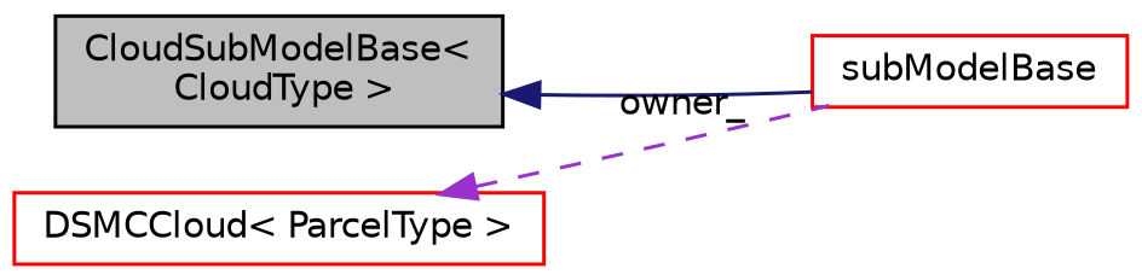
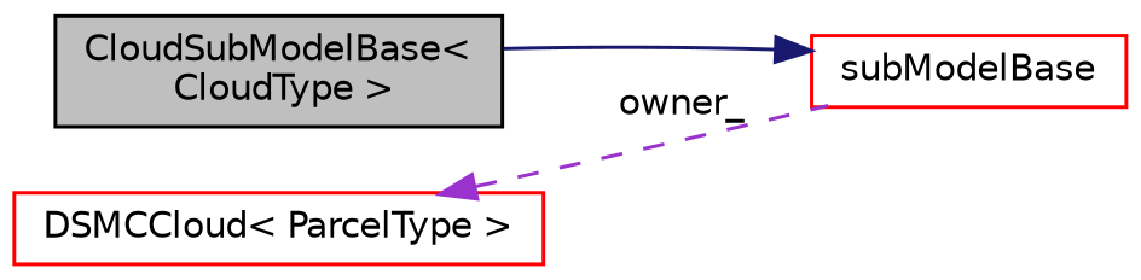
  digraph {
    rankdir=LR
    node [color=red fontname=Helvetica fontsize=10 shape=record]
    edge [dir=back fontname=Helvetica fontsize=10 labelfontname=Helvetica labelfontsize=10]
    n1 [color=black fillcolor=grey75 fontcolor=black height=0.2 label="CloudSubModelBase\<\l CloudType \>" style=filled width=0.4]
    n2 [height=0.2 label=subModelBase width=0.4]
    n3 [height=0.2 label="DSMCCloud\< ParcelType \>" width=0.4]
-   n1 -> n2 [color=midnightblue style=solid]
+   n2 -> n1 [color=midnightblue style=solid]
    n3 -> n2 [color=darkorchid3 label=" owner_" style=dashed]
  }
